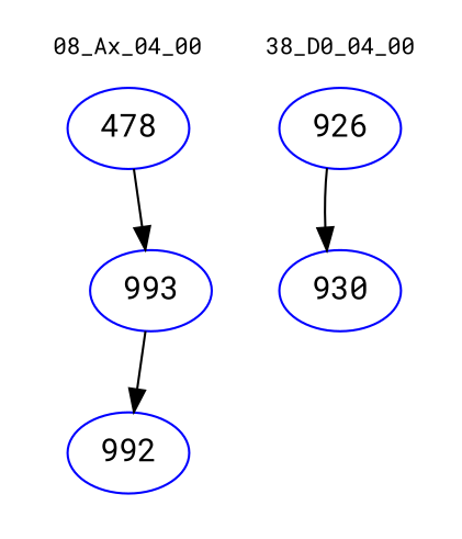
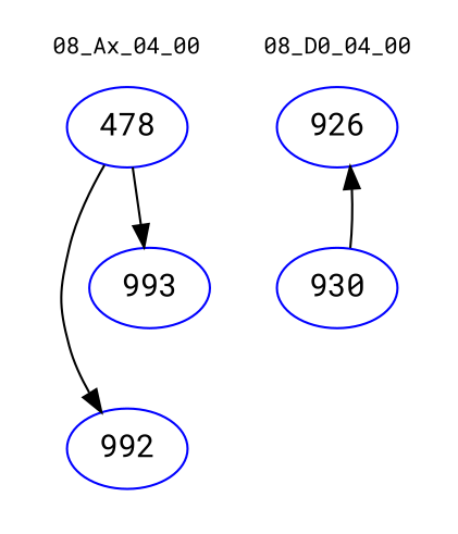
  digraph {
    fontname="Roboto Mono"
    node [color=blue fontname="Roboto Mono"]
    edge [color=black fontname="Roboto Mono"]
    n1 [label=478]
    n2 [label=992]
    n3 [label=993]
    n4 [label=926]
    n5 [label=930]
    subgraph cluster_1 {
      color=white
      fontsize=10
      label="08_Ax_04_00"
      n1
      n2
      n3
    }
    subgraph cluster_2 {
      color=white
      fontsize=10
-     label="38_D0_04_00"
+     label="08_D0_04_00"
      n4
      n5
    }
-   n3 -> n2
+   n1 -> n2
    n1 -> n3
-   n4 -> n5
+   n5 -> n4
  }
